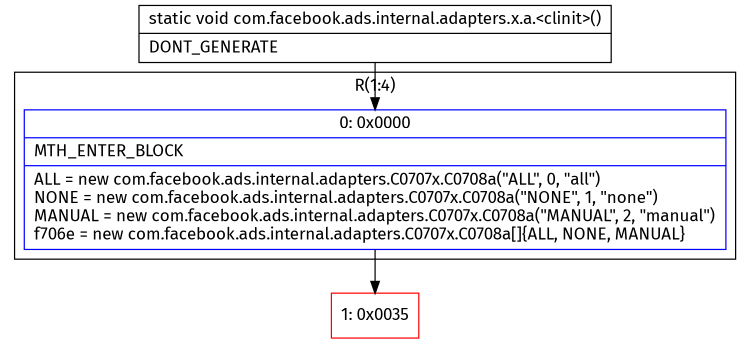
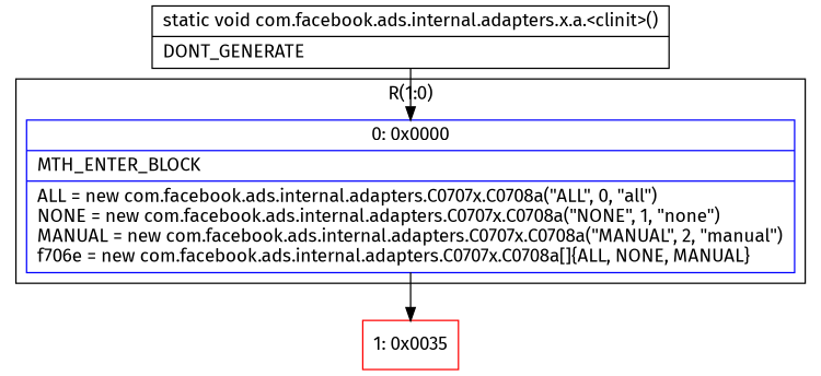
  digraph {
    fontname="Fira Sans"
    node [shape=record fontname="Fira Sans"]
    edge [fontname="Fira Sans"]
    n1 [color=blue label="{0\:\ 0x0000|MTH_ENTER_BLOCK\l|ALL = new com.facebook.ads.internal.adapters.C0707x.C0708a(\"ALL\", 0, \"all\")\lNONE = new com.facebook.ads.internal.adapters.C0707x.C0708a(\"NONE\", 1, \"none\")\lMANUAL = new com.facebook.ads.internal.adapters.C0707x.C0708a(\"MANUAL\", 2, \"manual\")\lf706e = new com.facebook.ads.internal.adapters.C0707x.C0708a[]\{ALL, NONE, MANUAL\}\l}"]
    n2 [color=red label="{1\:\ 0x0035}"]
    n3 [label="{static void com.facebook.ads.internal.adapters.x.a.\<clinit\>()  | DONT_GENERATE\l}"]
    subgraph cluster_1 {
-     label="R(1:4)"
+     label="R(1:0)"
      n1
    }
    n1 -> n2
    n3 -> n1
  }
